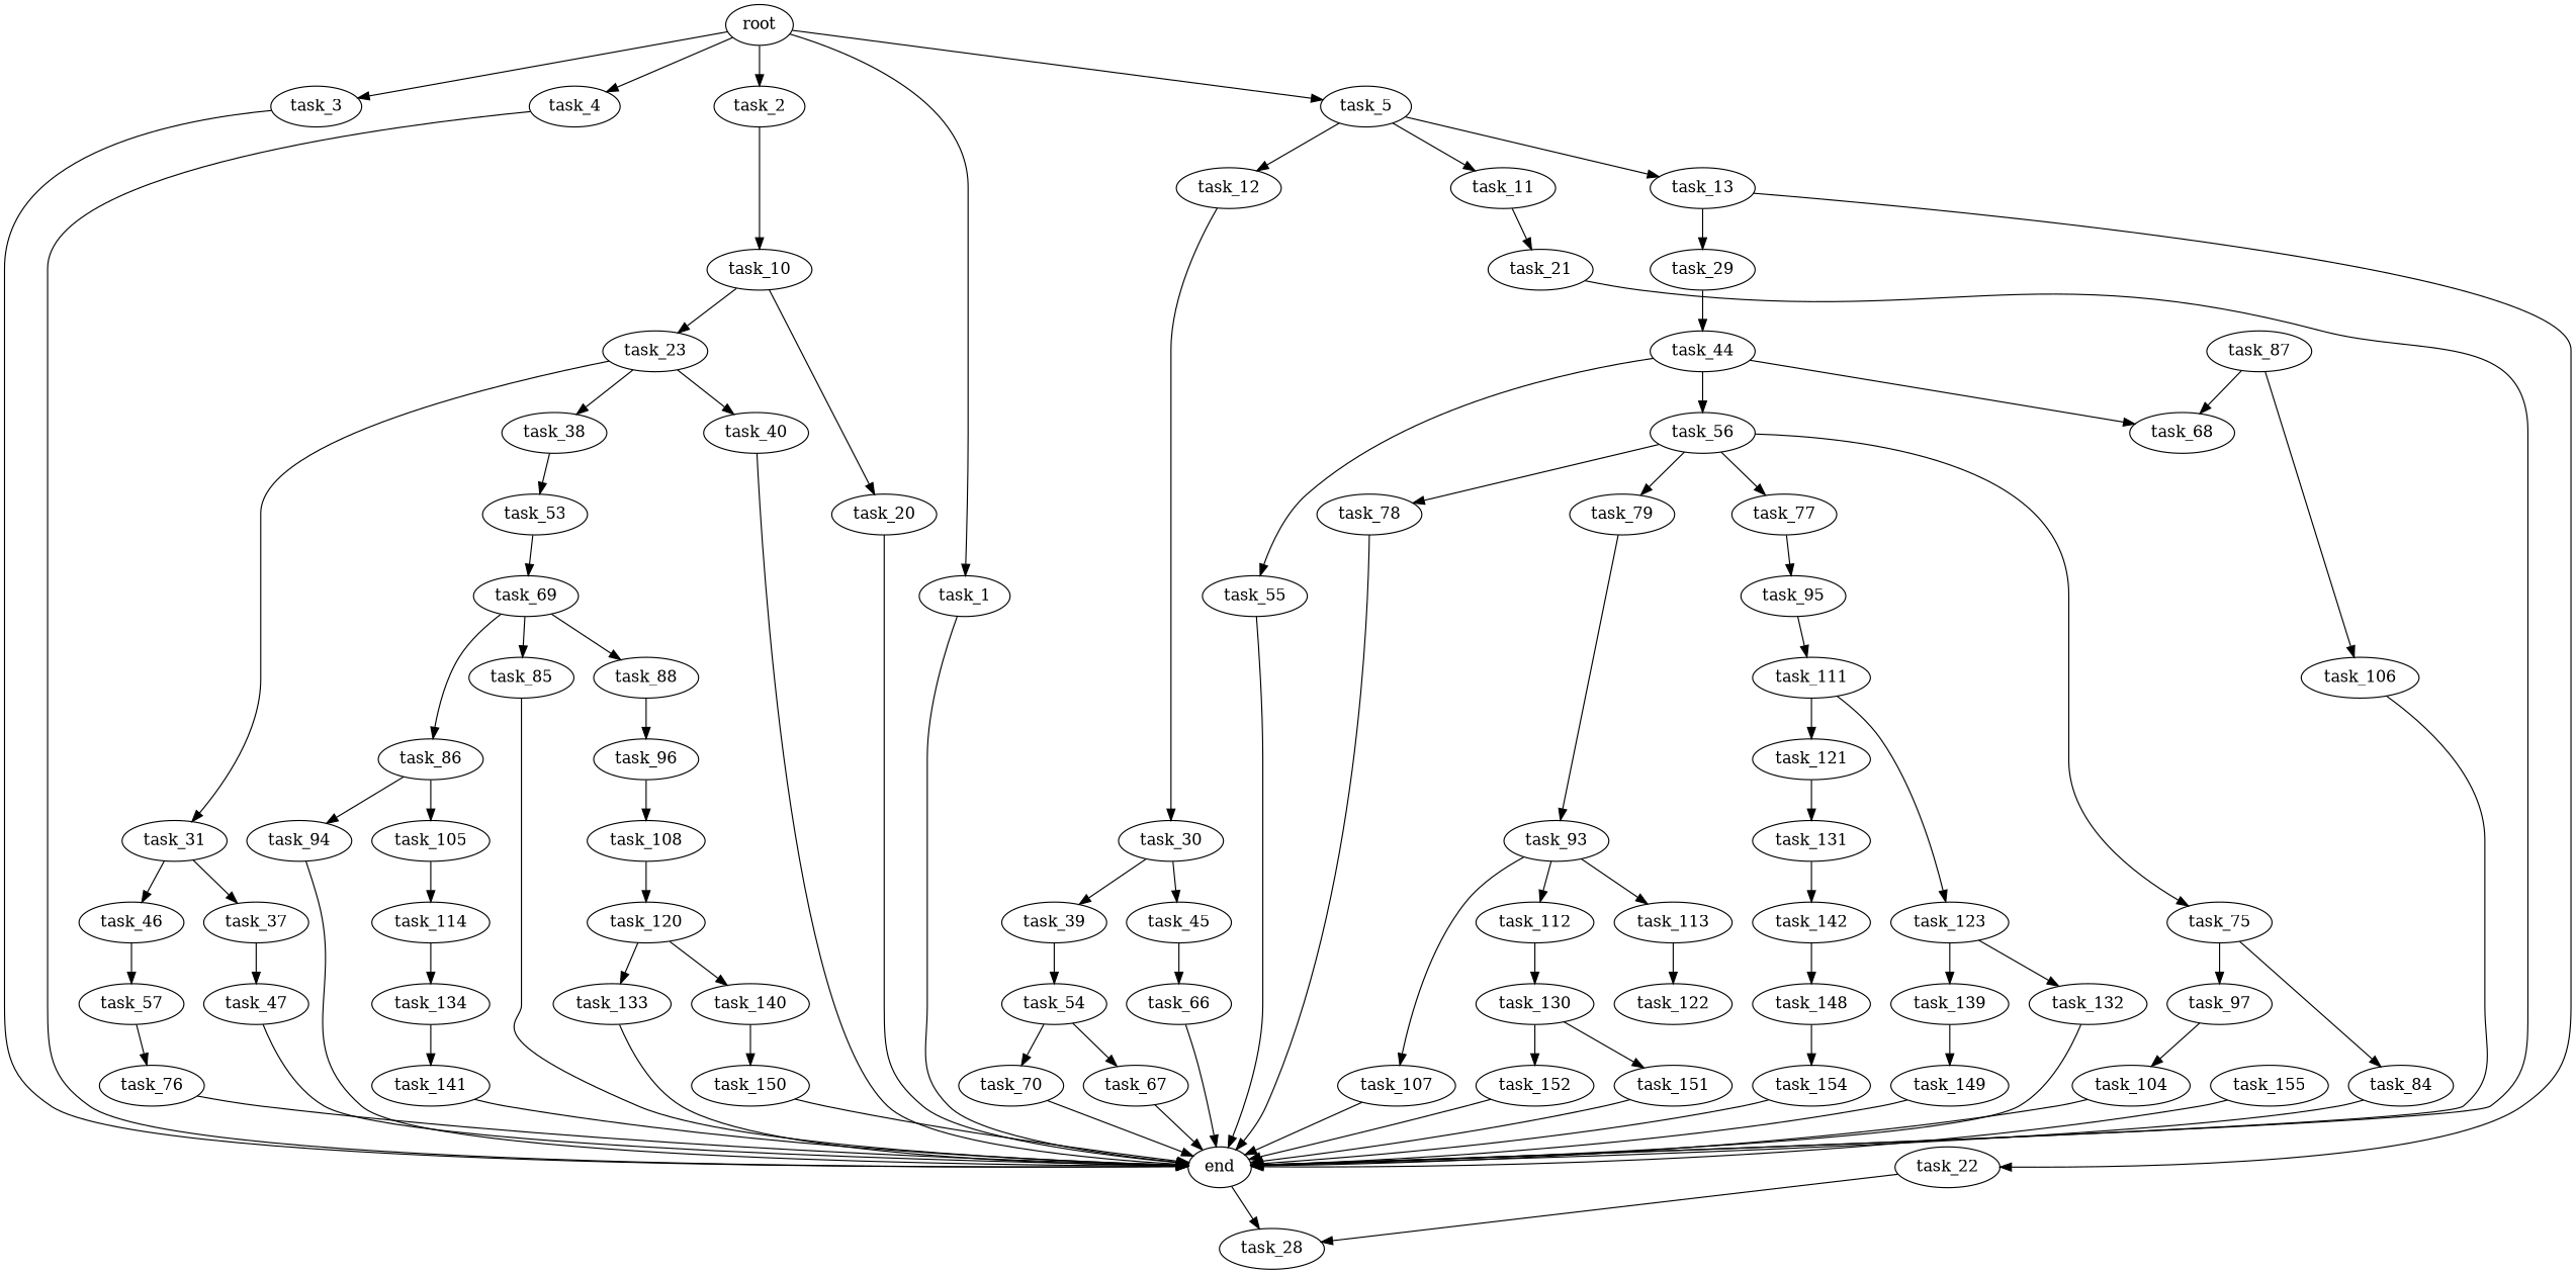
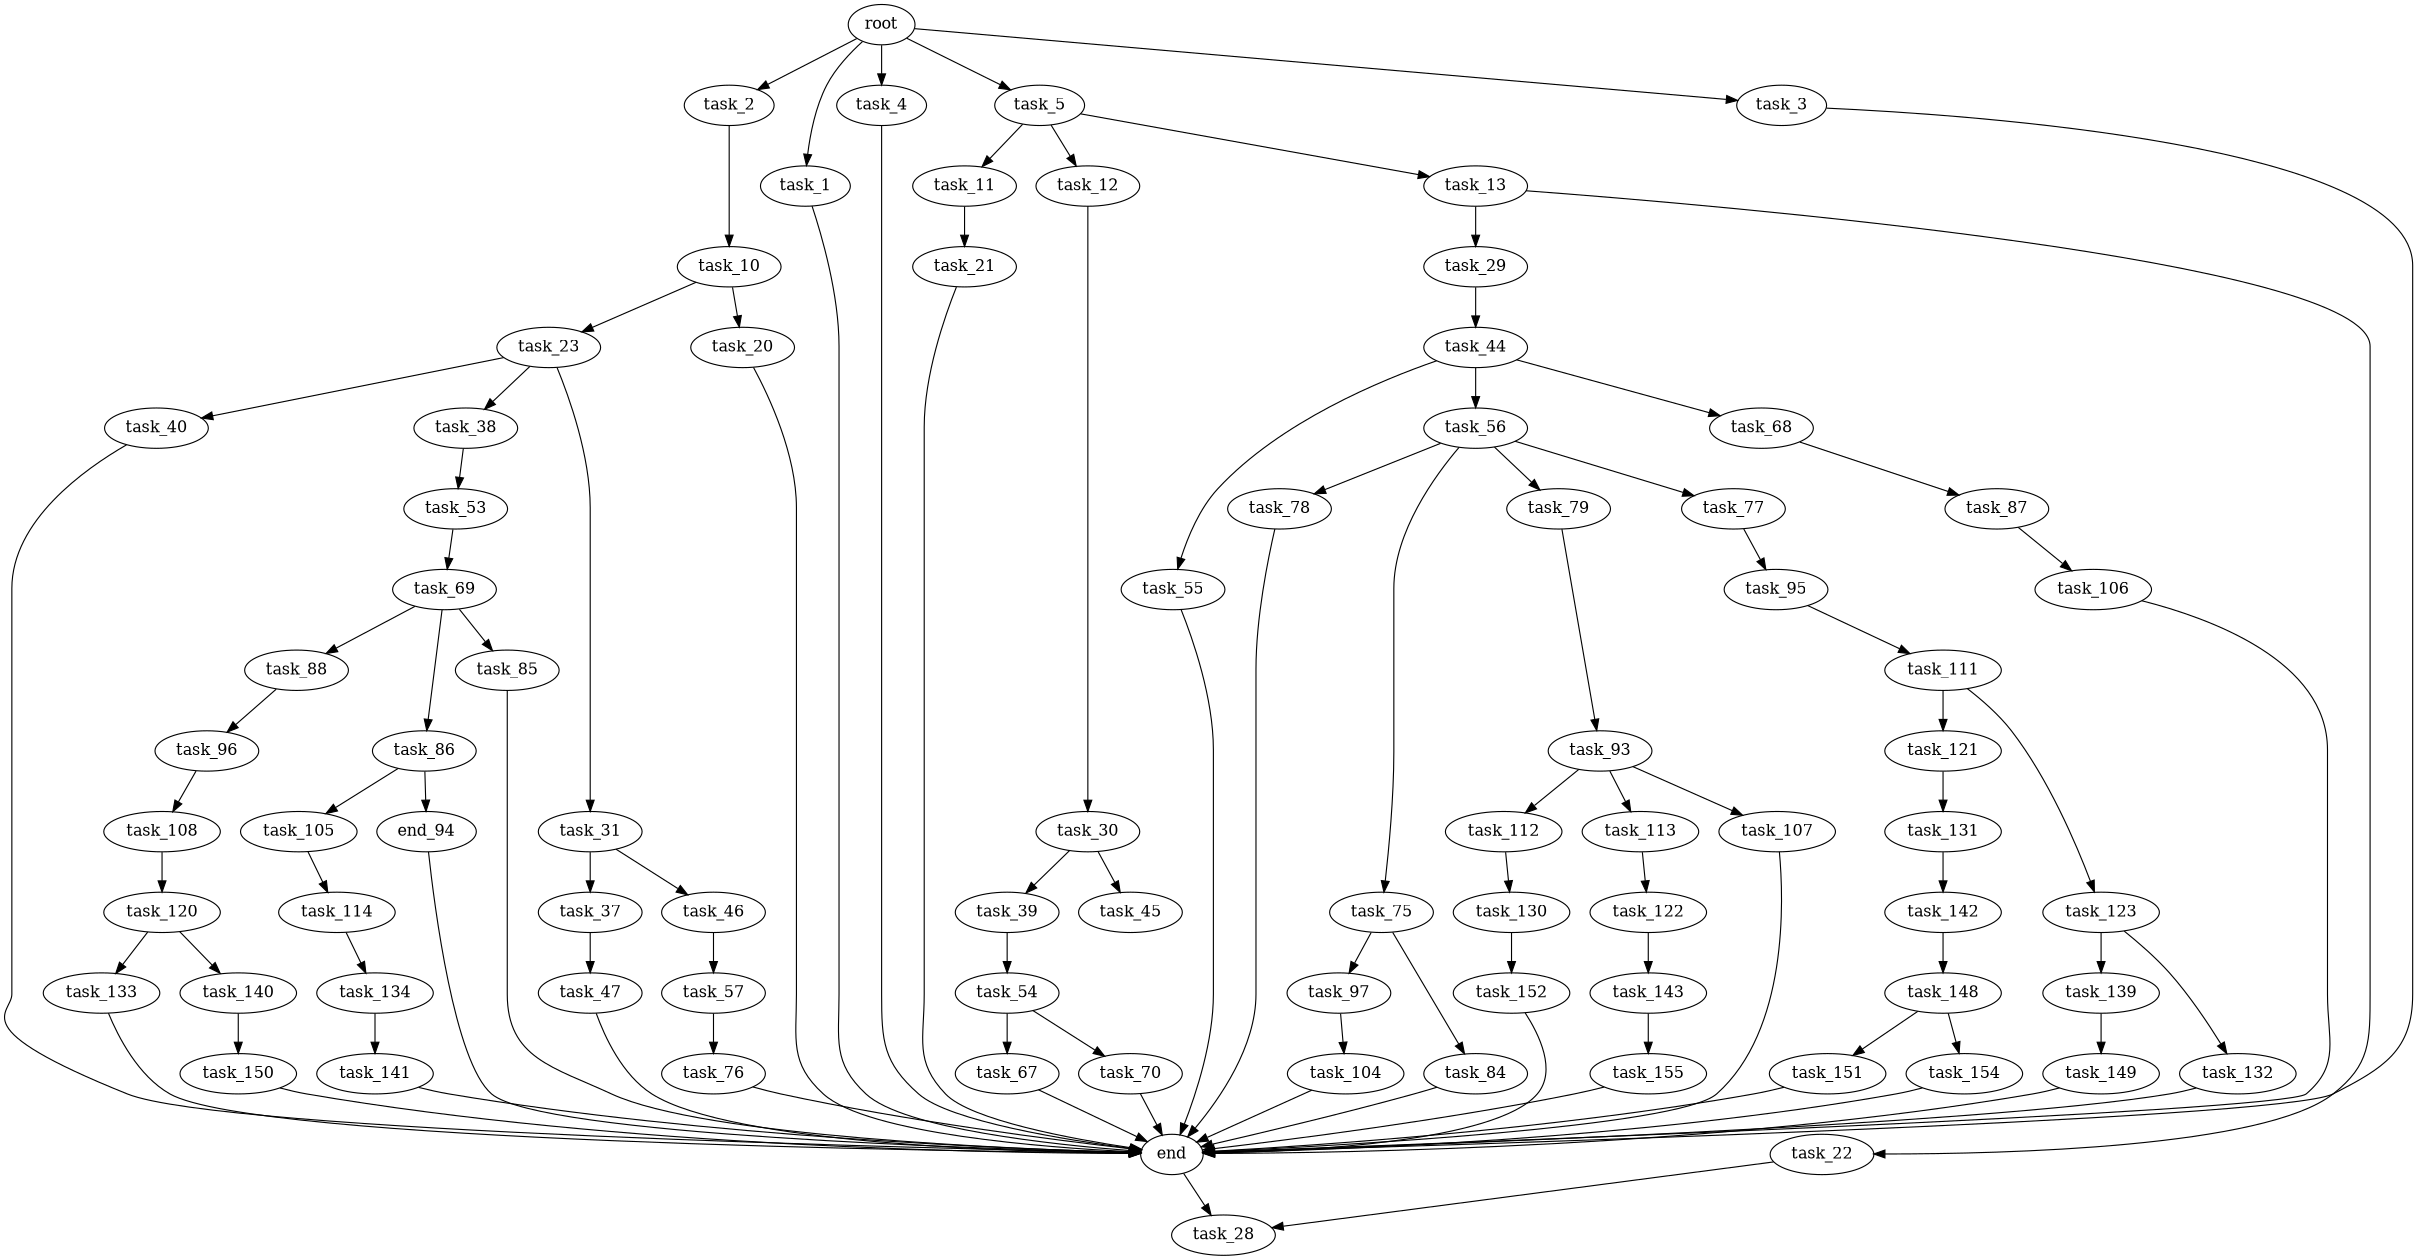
  digraph {
    root
    task_1
    task_2
    task_3
    task_4
    task_5
    end
    task_10
    task_11
    task_12
    task_13
    task_28
    task_20
    task_23
    task_21
    task_30
    task_22
    task_29
    task_31
    task_38
    task_40
    task_39
    task_45
    task_44
    task_37
    task_46
    task_53
    task_55
    task_56
    task_68
    task_54
-   task_66
    task_47
    task_57
    task_69
    task_67
    task_70
    task_75
    task_77
    task_78
    task_79
    task_87
    task_76
    task_85
    task_86
    task_88
    task_84
    task_97
    task_95
    task_93
    task_106
-   task_94
+   task_94 [label=end_94]
    task_105
    task_96
    task_104
    task_111
    task_107
    task_112
    task_113
    task_114
    task_108
    task_130
    task_122
    task_121
    task_123
    task_120
    task_134
    task_133
    task_140
    task_131
    task_132
    task_139
    task_151
    task_152
+   task_143
    task_141
    task_150
    task_142
    task_155
    task_149
    task_148
    task_154
    root -> task_1
    root -> task_2
    root -> task_3
    root -> task_4
    root -> task_5
    task_1 -> end
    task_2 -> task_10
    task_3 -> end
    task_4 -> end
    task_5 -> task_11
    task_5 -> task_12
    task_5 -> task_13
    end -> task_28
    task_10 -> task_20
    task_10 -> task_23
    task_11 -> task_21
    task_12 -> task_30
    task_13 -> task_22
    task_13 -> task_29
    task_20 -> end
    task_23 -> task_31
    task_23 -> task_38
    task_23 -> task_40
    task_21 -> end
    task_30 -> task_39
    task_30 -> task_45
    task_22 -> task_28
    task_29 -> task_44
    task_31 -> task_37
    task_31 -> task_46
    task_38 -> task_53
    task_40 -> end
    task_39 -> task_54
-   task_45 -> task_66
    task_44 -> task_55
    task_44 -> task_56
    task_44 -> task_68
    task_37 -> task_47
    task_46 -> task_57
    task_53 -> task_69
    task_55 -> end
    task_56 -> task_75
    task_56 -> task_77
    task_56 -> task_78
    task_56 -> task_79
-   task_87 -> task_68
+   task_68 -> task_87
    task_54 -> task_67
    task_54 -> task_70
-   task_66 -> end
    task_47 -> end
    task_57 -> task_76
    task_69 -> task_85
    task_69 -> task_86
    task_69 -> task_88
    task_67 -> end
    task_70 -> end
    task_75 -> task_84
    task_75 -> task_97
    task_77 -> task_95
    task_78 -> end
    task_79 -> task_93
    task_87 -> task_106
    task_76 -> end
    task_85 -> end
    task_86 -> task_94
    task_86 -> task_105
    task_88 -> task_96
    task_84 -> end
    task_97 -> task_104
    task_95 -> task_111
    task_93 -> task_107
    task_93 -> task_112
    task_93 -> task_113
    task_106 -> end
    task_94 -> end
    task_105 -> task_114
    task_96 -> task_108
    task_104 -> end
    task_111 -> task_121
    task_111 -> task_123
    task_107 -> end
    task_112 -> task_130
    task_113 -> task_122
    task_114 -> task_134
    task_108 -> task_120
-   task_130 -> task_151
+   task_148 -> task_151
    task_130 -> task_152
+   task_122 -> task_143
    task_121 -> task_131
    task_123 -> task_132
    task_123 -> task_139
    task_120 -> task_133
    task_120 -> task_140
    task_134 -> task_141
    task_133 -> end
    task_140 -> task_150
    task_131 -> task_142
    task_132 -> end
    task_139 -> task_149
    task_151 -> end
    task_152 -> end
+   task_143 -> task_155
    task_141 -> end
    task_150 -> end
    task_142 -> task_148
    task_155 -> end
    task_149 -> end
    task_148 -> task_154
    task_154 -> end
  }
